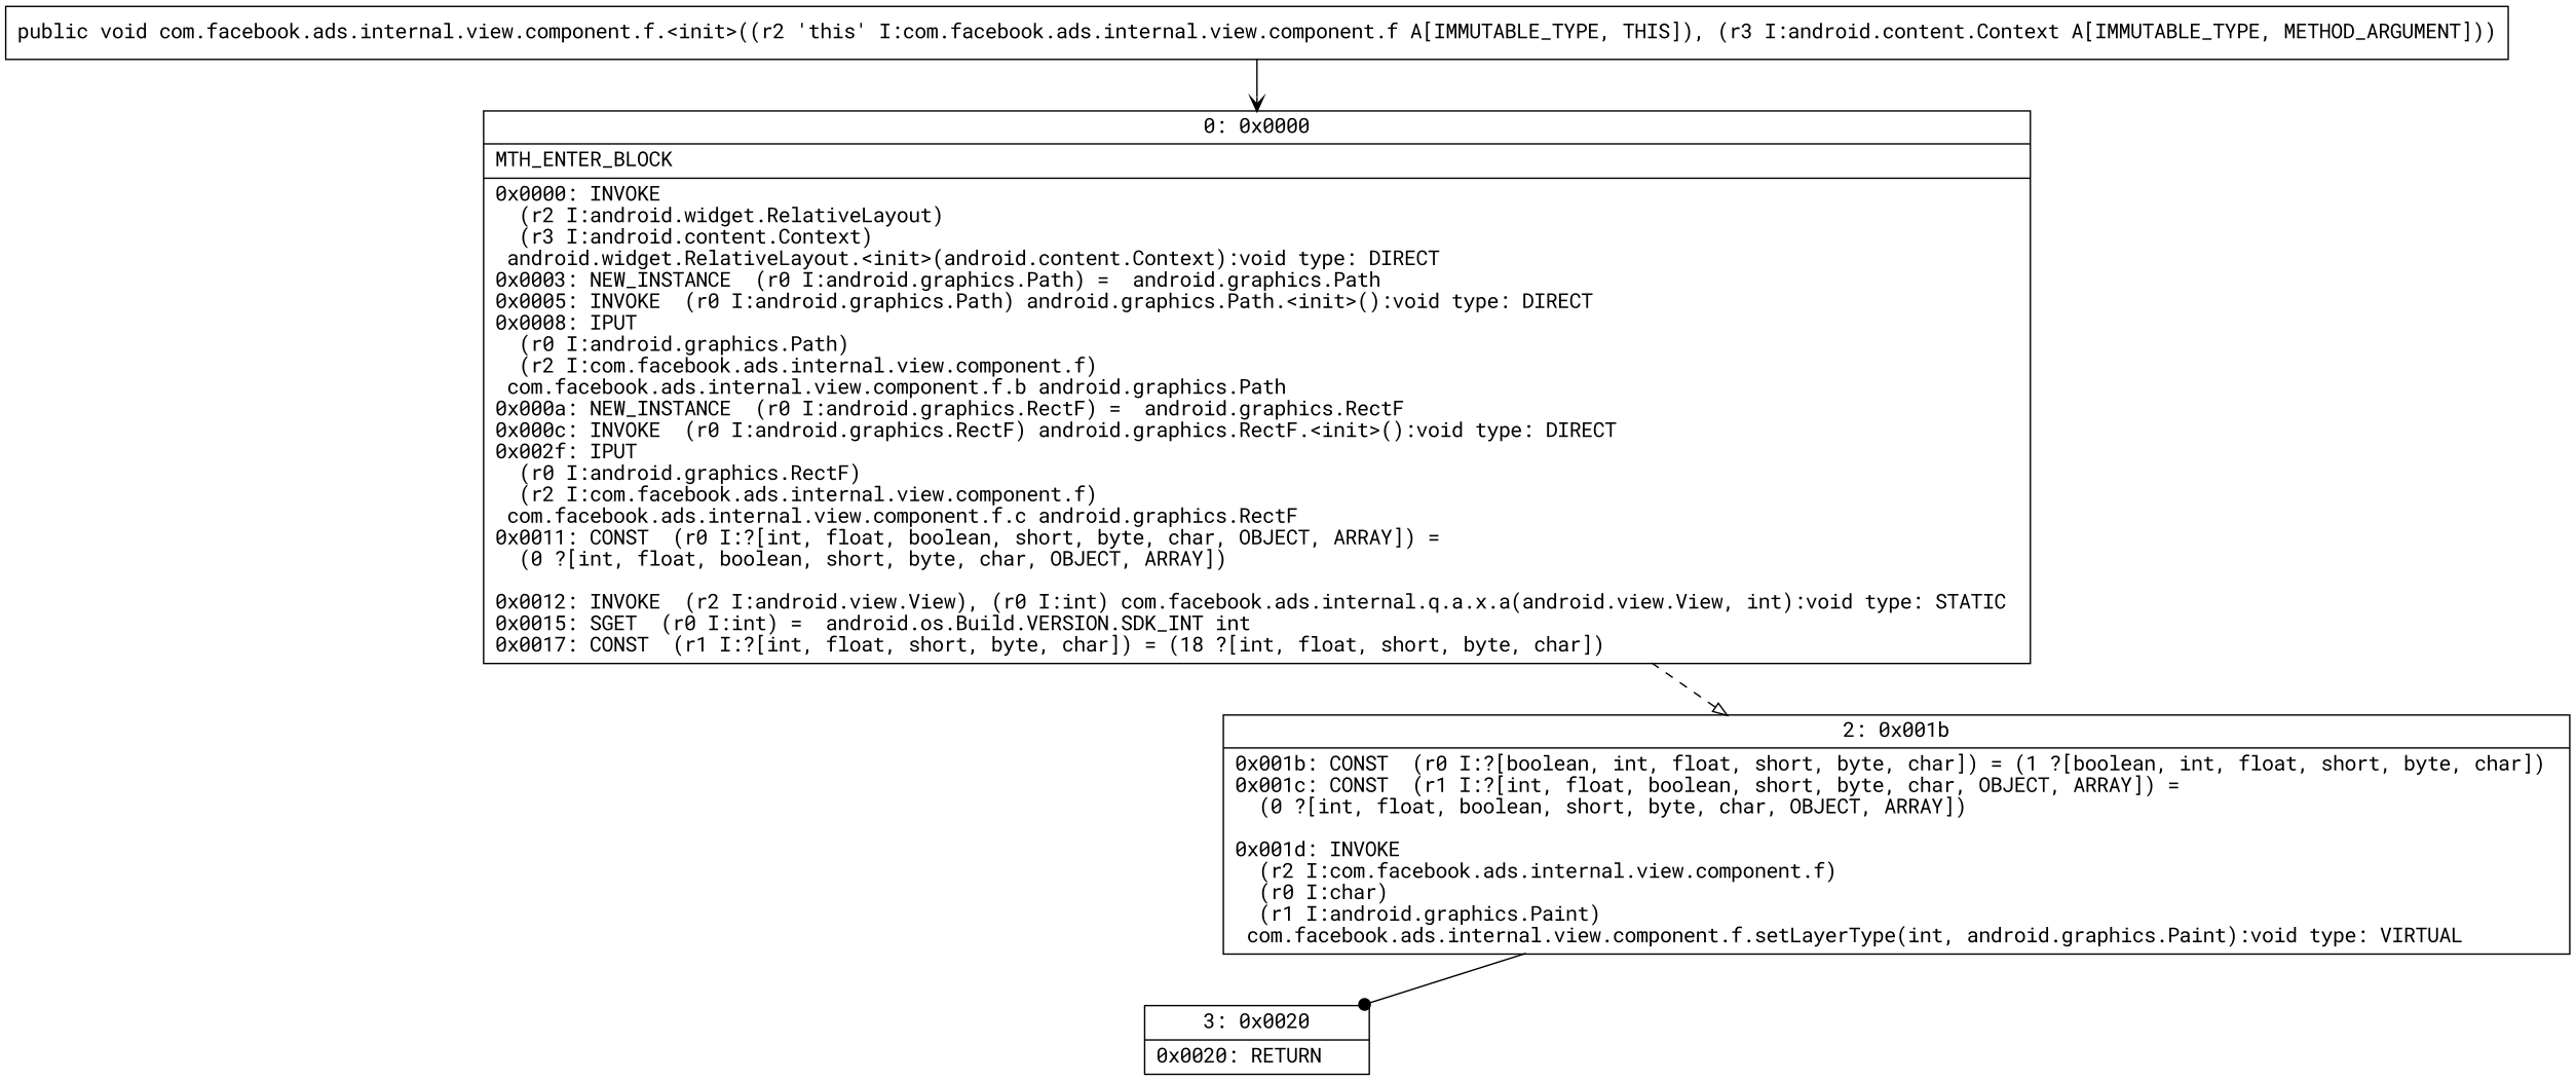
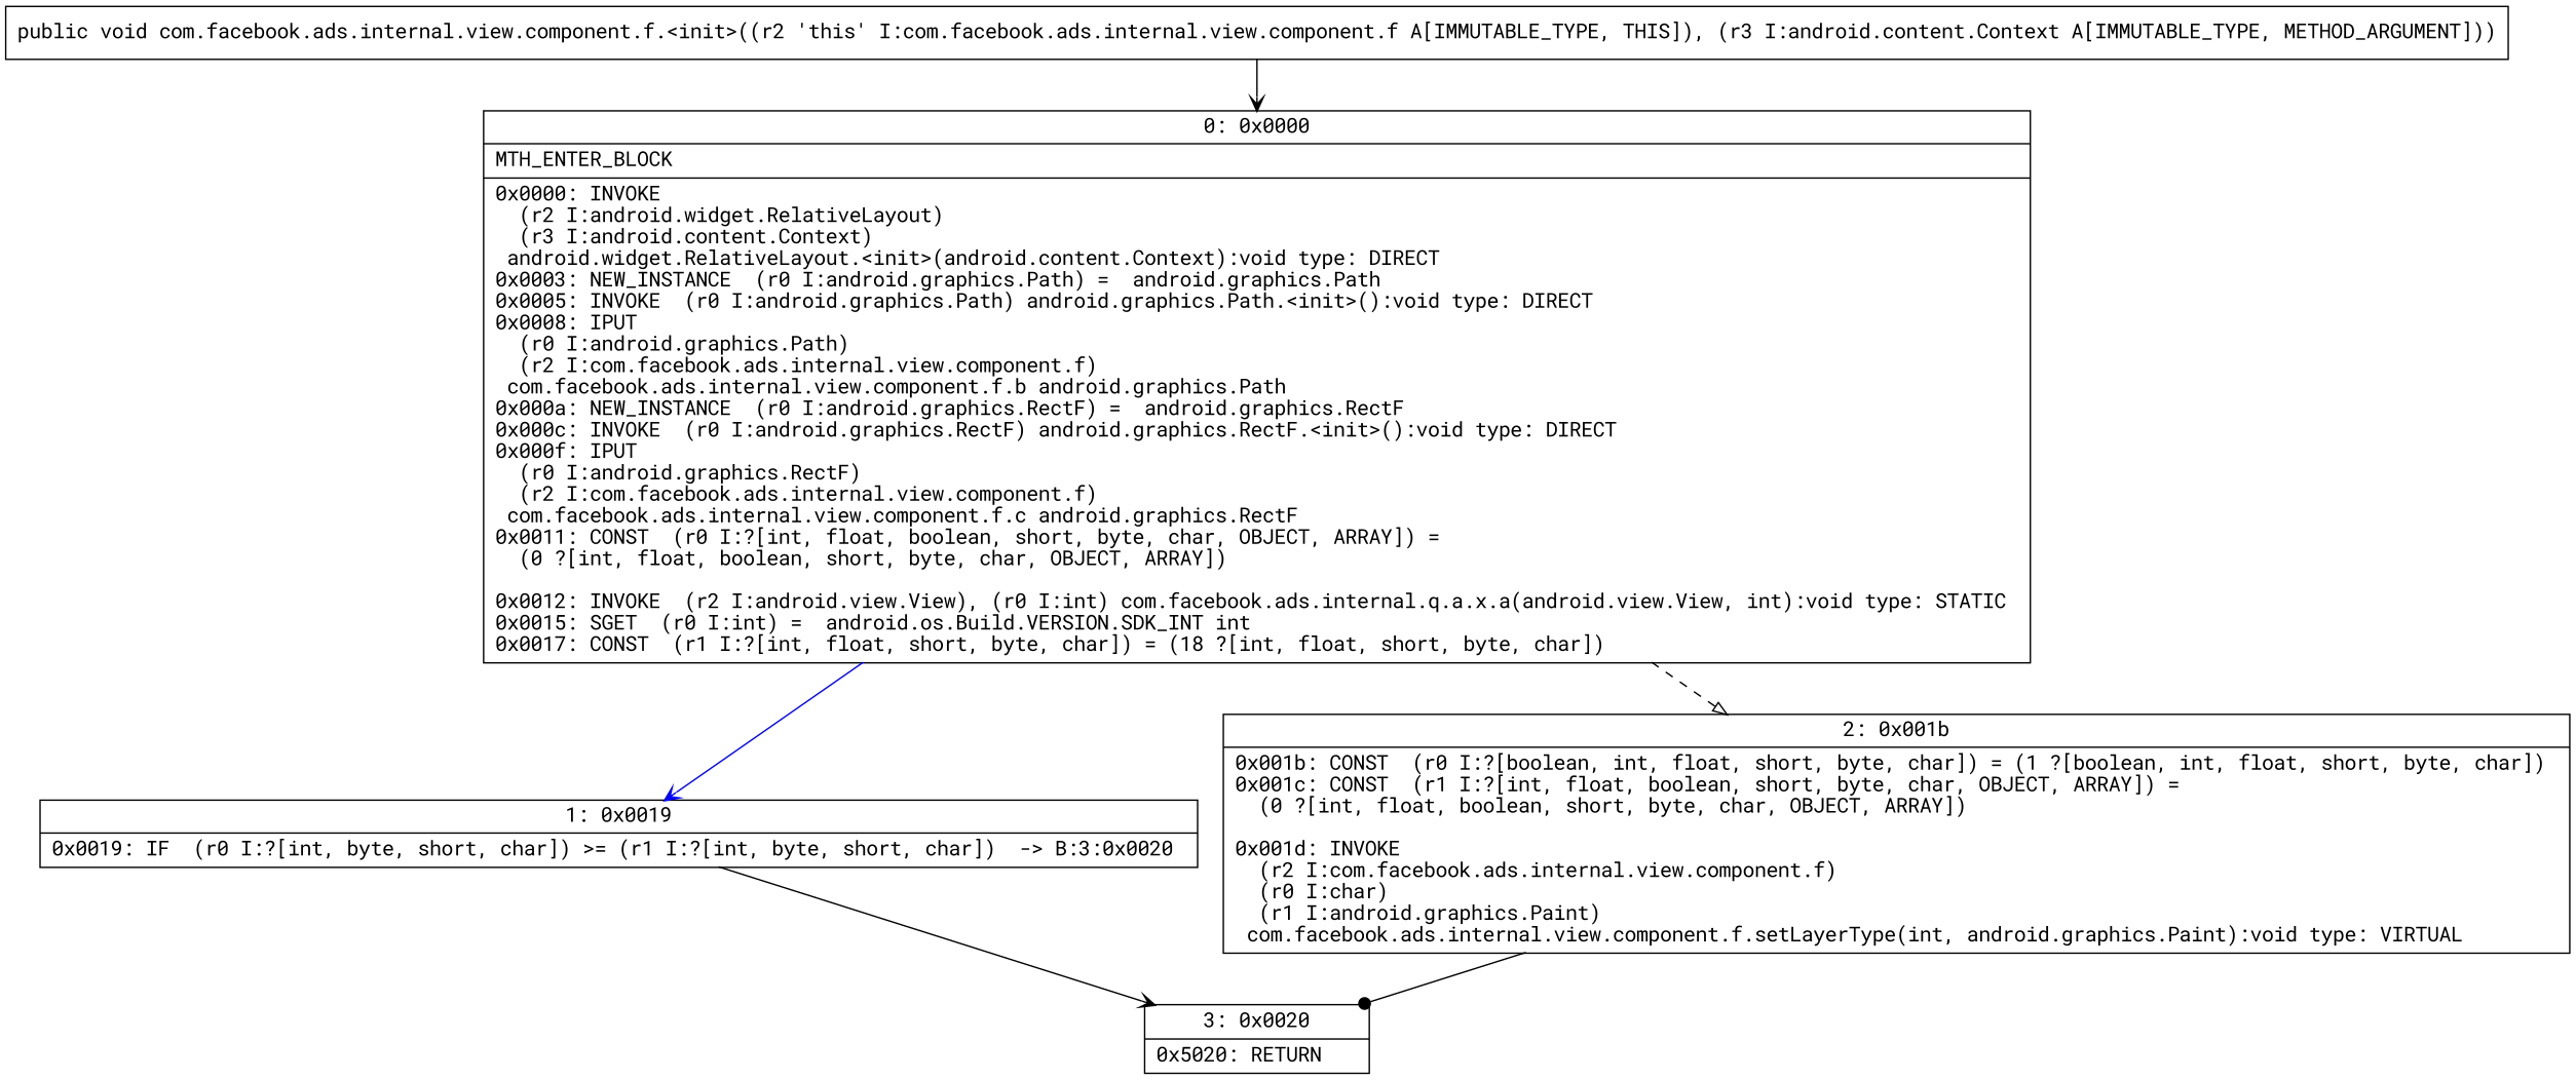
  digraph {
    fontname="Roboto Mono"
    node [fontname="Roboto Mono" shape=record]
    edge [arrowhead=vee color=black fontname="Roboto Mono"]
-   n1 [label="{0\:\ 0x0000|MTH_ENTER_BLOCK\l|0x0000: INVOKE  \l  (r2 I:android.widget.RelativeLayout)\l  (r3 I:android.content.Context)\l android.widget.RelativeLayout.\<init\>(android.content.Context):void type: DIRECT \l0x0003: NEW_INSTANCE  (r0 I:android.graphics.Path) =  android.graphics.Path \l0x0005: INVOKE  (r0 I:android.graphics.Path) android.graphics.Path.\<init\>():void type: DIRECT \l0x0008: IPUT  \l  (r0 I:android.graphics.Path)\l  (r2 I:com.facebook.ads.internal.view.component.f)\l com.facebook.ads.internal.view.component.f.b android.graphics.Path \l0x000a: NEW_INSTANCE  (r0 I:android.graphics.RectF) =  android.graphics.RectF \l0x000c: INVOKE  (r0 I:android.graphics.RectF) android.graphics.RectF.\<init\>():void type: DIRECT \l0x002f: IPUT  \l  (r0 I:android.graphics.RectF)\l  (r2 I:com.facebook.ads.internal.view.component.f)\l com.facebook.ads.internal.view.component.f.c android.graphics.RectF \l0x0011: CONST  (r0 I:?[int, float, boolean, short, byte, char, OBJECT, ARRAY]) = \l  (0 ?[int, float, boolean, short, byte, char, OBJECT, ARRAY])\l \l0x0012: INVOKE  (r2 I:android.view.View), (r0 I:int) com.facebook.ads.internal.q.a.x.a(android.view.View, int):void type: STATIC \l0x0015: SGET  (r0 I:int) =  android.os.Build.VERSION.SDK_INT int \l0x0017: CONST  (r1 I:?[int, float, short, byte, char]) = (18 ?[int, float, short, byte, char]) \l}"]
+   n1 [label="{0\:\ 0x0000|MTH_ENTER_BLOCK\l|0x0000: INVOKE  \l  (r2 I:android.widget.RelativeLayout)\l  (r3 I:android.content.Context)\l android.widget.RelativeLayout.\<init\>(android.content.Context):void type: DIRECT \l0x0003: NEW_INSTANCE  (r0 I:android.graphics.Path) =  android.graphics.Path \l0x0005: INVOKE  (r0 I:android.graphics.Path) android.graphics.Path.\<init\>():void type: DIRECT \l0x0008: IPUT  \l  (r0 I:android.graphics.Path)\l  (r2 I:com.facebook.ads.internal.view.component.f)\l com.facebook.ads.internal.view.component.f.b android.graphics.Path \l0x000a: NEW_INSTANCE  (r0 I:android.graphics.RectF) =  android.graphics.RectF \l0x000c: INVOKE  (r0 I:android.graphics.RectF) android.graphics.RectF.\<init\>():void type: DIRECT \l0x000f: IPUT  \l  (r0 I:android.graphics.RectF)\l  (r2 I:com.facebook.ads.internal.view.component.f)\l com.facebook.ads.internal.view.component.f.c android.graphics.RectF \l0x0011: CONST  (r0 I:?[int, float, boolean, short, byte, char, OBJECT, ARRAY]) = \l  (0 ?[int, float, boolean, short, byte, char, OBJECT, ARRAY])\l \l0x0012: INVOKE  (r2 I:android.view.View), (r0 I:int) com.facebook.ads.internal.q.a.x.a(android.view.View, int):void type: STATIC \l0x0015: SGET  (r0 I:int) =  android.os.Build.VERSION.SDK_INT int \l0x0017: CONST  (r1 I:?[int, float, short, byte, char]) = (18 ?[int, float, short, byte, char]) \l}"]
+   n2 [label="{1\:\ 0x0019|0x0019: IF  (r0 I:?[int, byte, short, char]) \>= (r1 I:?[int, byte, short, char])  \-\> B:3:0x0020 \l}"]
    n3 [label="{2\:\ 0x001b|0x001b: CONST  (r0 I:?[boolean, int, float, short, byte, char]) = (1 ?[boolean, int, float, short, byte, char]) \l0x001c: CONST  (r1 I:?[int, float, boolean, short, byte, char, OBJECT, ARRAY]) = \l  (0 ?[int, float, boolean, short, byte, char, OBJECT, ARRAY])\l \l0x001d: INVOKE  \l  (r2 I:com.facebook.ads.internal.view.component.f)\l  (r0 I:char)\l  (r1 I:android.graphics.Paint)\l com.facebook.ads.internal.view.component.f.setLayerType(int, android.graphics.Paint):void type: VIRTUAL \l}"]
-   n4 [label="{3\:\ 0x0020|0x0020: RETURN   \l}"]
+   n4 [label="{3\:\ 0x0020|0x5020: RETURN   \l}"]
    n5 [label="{public void com.facebook.ads.internal.view.component.f.\<init\>((r2 'this' I:com.facebook.ads.internal.view.component.f A[IMMUTABLE_TYPE, THIS]), (r3 I:android.content.Context A[IMMUTABLE_TYPE, METHOD_ARGUMENT])) }"]
+   n1 -> n2 [color=blue]
    n1 -> n3 [arrowhead=onormal style=dashed]
+   n2 -> n4
    n3 -> n4 [arrowhead=dot]
    n5 -> n1
  }
